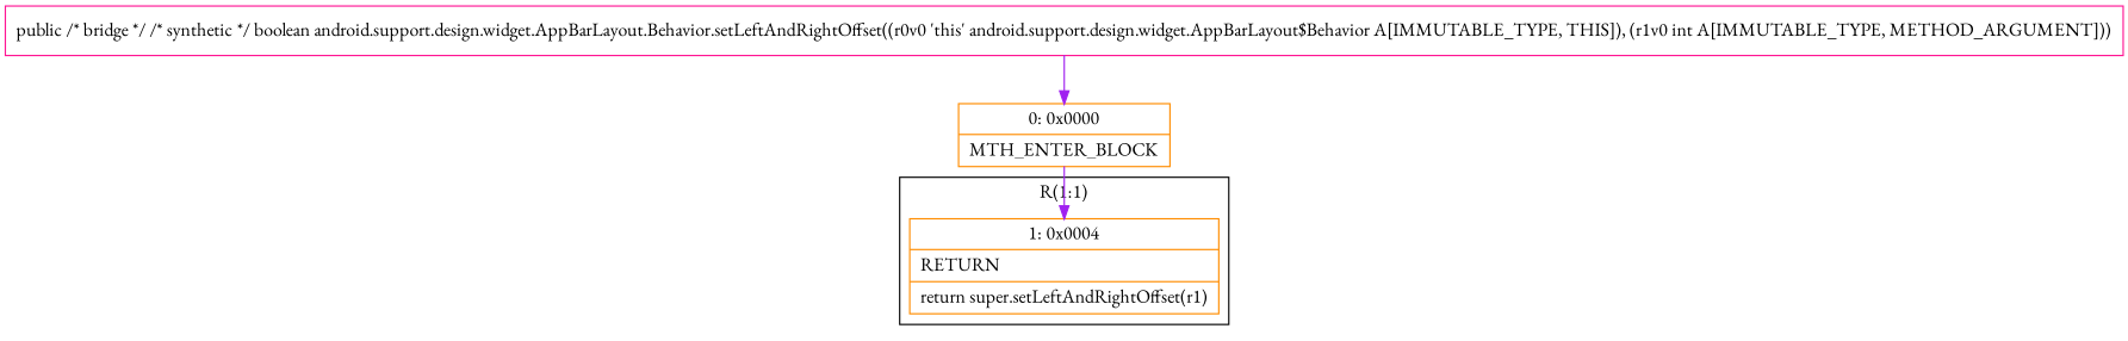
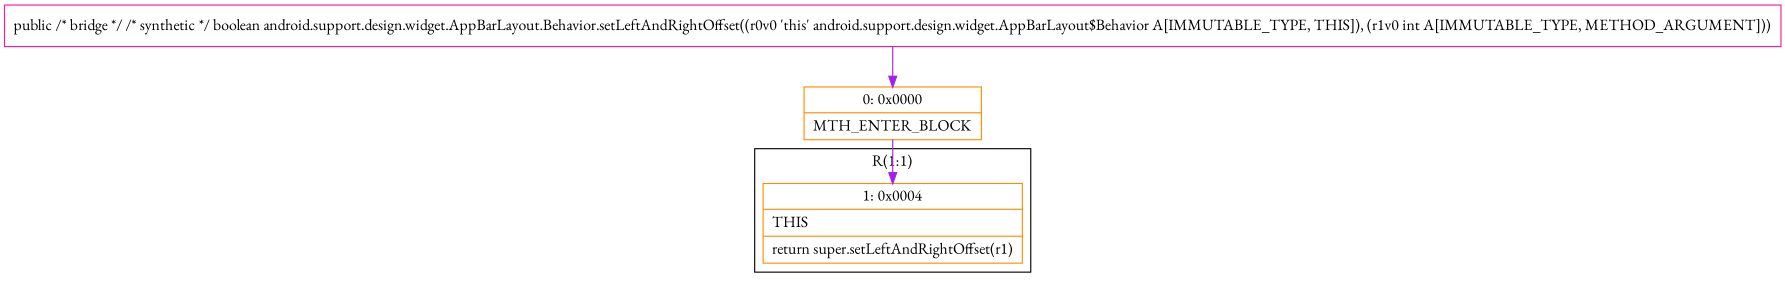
  digraph {
    fontname="EB Garamond"
    node [color=darkorange shape=record fontname="EB Garamond"]
    edge [color=purple fontname="EB Garamond"]
-   n1 [label="{1\:\ 0x0004|RETURN\l|return super.setLeftAndRightOffset(r1)\l}"]
+   n1 [label="{1\:\ 0x0004|THIS\l|return super.setLeftAndRightOffset(r1)\l}"]
    n2 [label="{0\:\ 0x0000|MTH_ENTER_BLOCK\l}"]
    n3 [label="{public \/* bridge *\/ \/* synthetic *\/ boolean android.support.design.widget.AppBarLayout.Behavior.setLeftAndRightOffset((r0v0 'this' android.support.design.widget.AppBarLayout$Behavior A[IMMUTABLE_TYPE, THIS]), (r1v0 int A[IMMUTABLE_TYPE, METHOD_ARGUMENT])) }" color=deeppink]
    subgraph cluster_1 {
      label="R(1:1)"
      n1
    }
    n2 -> n1
    n3 -> n2
  }
